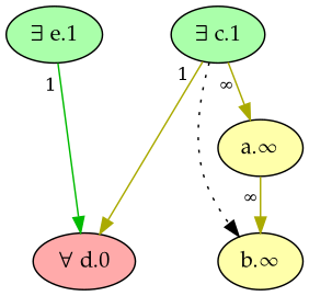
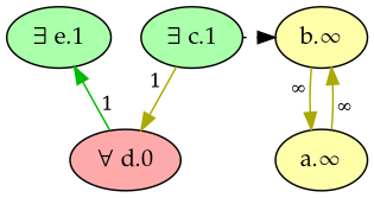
  digraph {
    rankdir=TB
    node [fillcolor="#AAFFAA" fontname=Palatino fontsize=14 style=filled]
    edge [color="#AAAA00" dir=forward fontsize=12 labeldistance=1.5 style=solid taillabel=1]
    n1 [fillcolor="#FFAAAA" label="∀ d.0"]
    n2 [label="∃ e.1"]
    n3 [label="∃ c.1"]
    n4 [fillcolor="#FFFFAA" label="b.∞"]
    n5 [fillcolor="#FFFFAA" label="a.∞"]
    subgraph sub_1 {
      rank=max
      n1
    }
    subgraph sub_2 {
      rank=min
      n2
      n3
    }
-   n2 -> n1 [color="#00BB00"]
+   n1 -> n2 [color="#00BB00"]
    n3 -> n1
    n3 -> n4 [color=black constraint=false style=dotted taillabel=""]
-   n3 -> n5 [taillabel="∞"]
+   n4 -> n5 [taillabel="∞"]
    n5 -> n4 [taillabel="∞"]
  }
